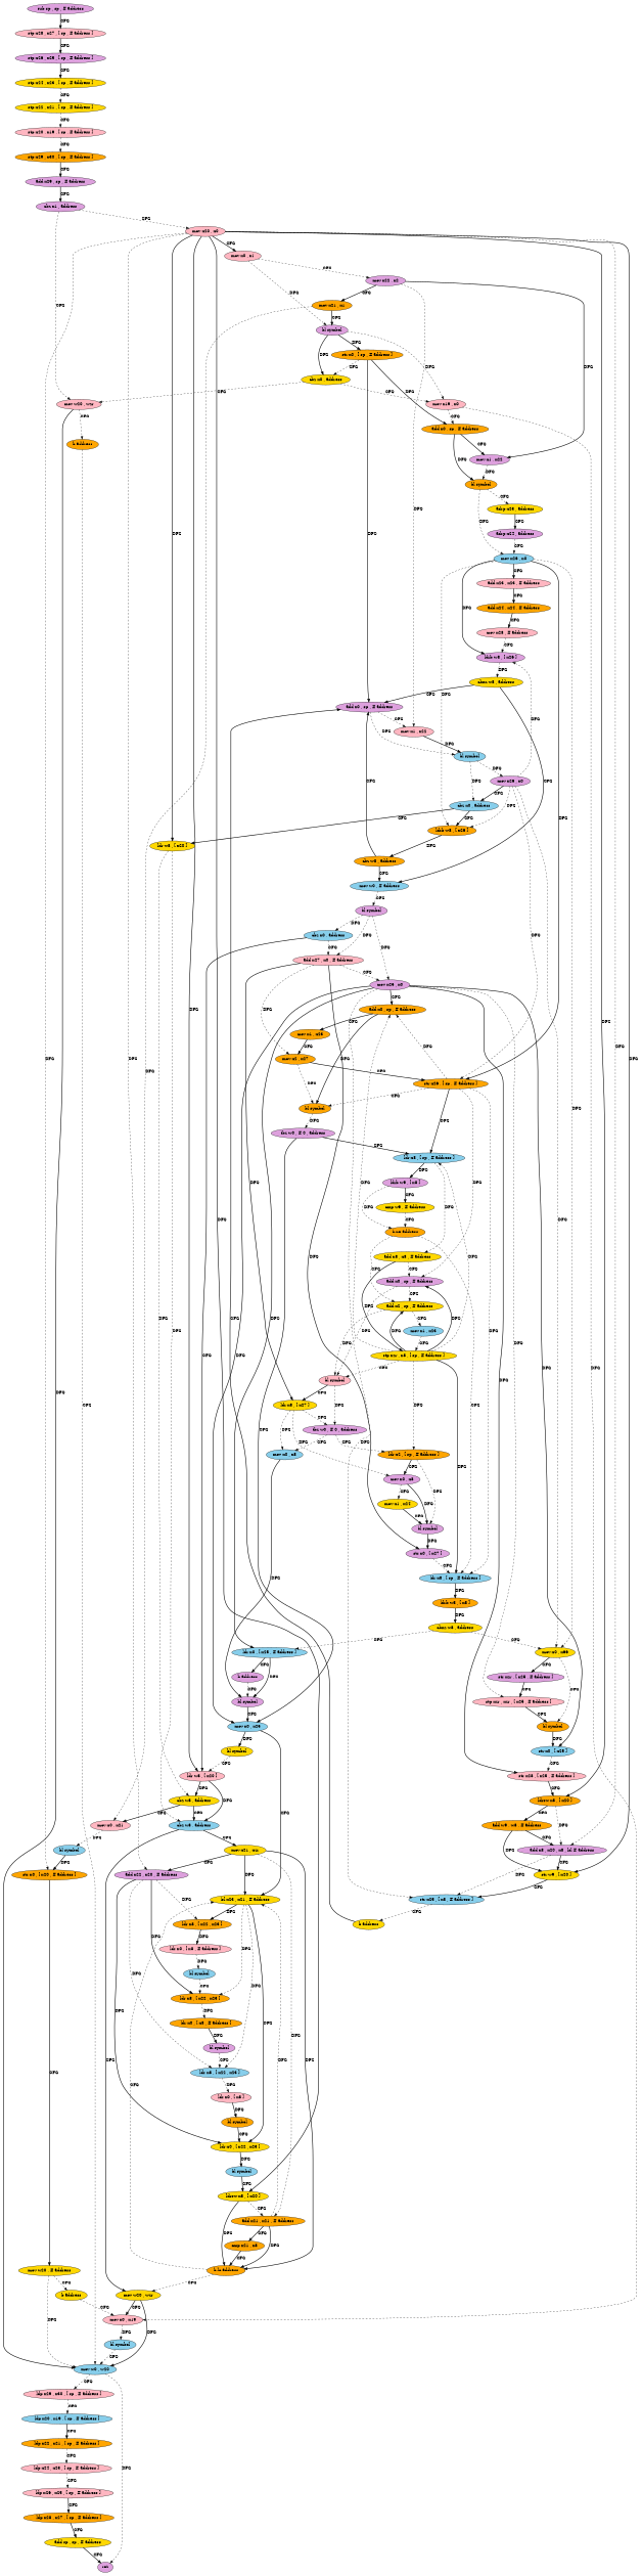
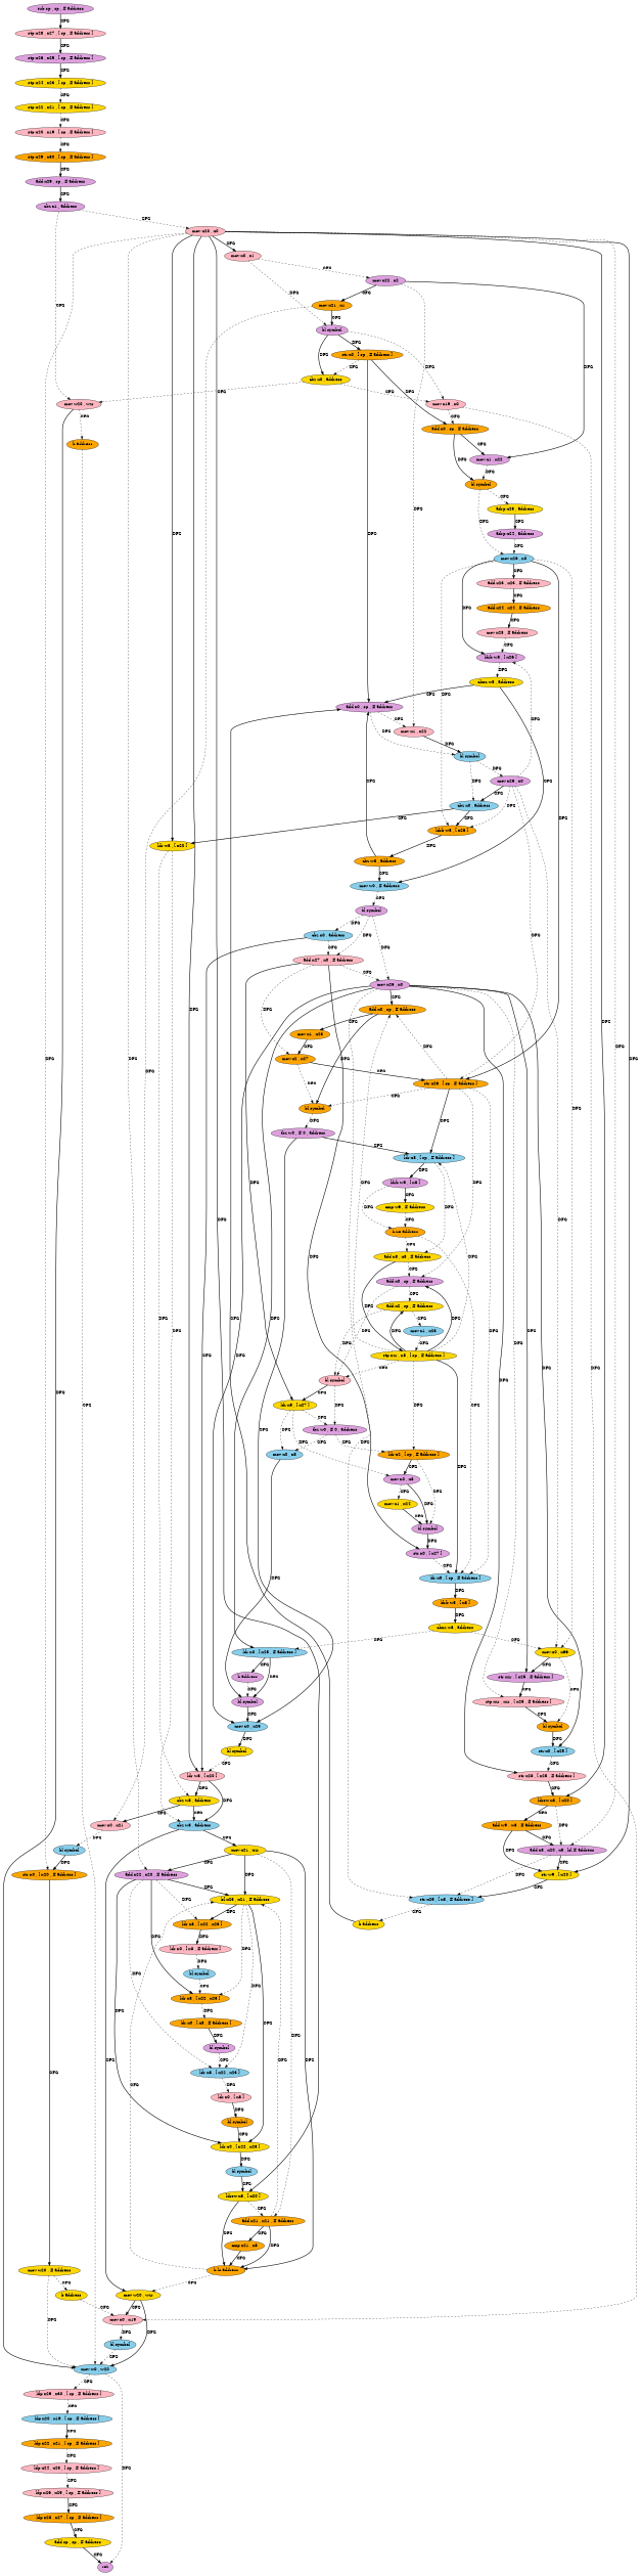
  digraph {
    node [fillcolor=orange style=filled]
    edge [style=bold]
    n1 [fillcolor=plum label="sub sp , sp , # address"]
    n2 [fillcolor=lightpink label="stp x28 , x27 , [ sp , # address ]"]
    n3 [fillcolor=plum label="stp x26 , x25 , [ sp , # address ]"]
    n4 [fillcolor=gold label="stp x24 , x23 , [ sp , # address ]"]
    n5 [fillcolor=gold label="stp x22 , x21 , [ sp , # address ]"]
    n6 [fillcolor=lightpink label="stp x20 , x19 , [ sp , # address ]"]
    n7 [label="stp x29 , x30 , [ sp , # address ]"]
    n8 [fillcolor=plum label="add x29 , sp , # address"]
    n9 [fillcolor=plum label="cbz x1 , address"]
    n10 [fillcolor=lightpink label="mov w20 , wzr"]
    n11 [fillcolor=lightpink label="mov x20 , x0"]
    n12 [label="b address"]
    n13 [fillcolor=skyblue label="mov w0 , w20"]
    n14 [fillcolor=lightpink label="mov x0 , x1"]
    n15 [fillcolor=lightpink label="ldr w8 , [ x20 ]"]
    n16 [fillcolor=gold label="ldr w8 , [ x20 ]"]
    n17 [fillcolor=plum label="add x22 , x20 , # address"]
    n18 [label="str x0 , [ x20 , # address ]"]
    n19 [fillcolor=gold label="ldrsw x8 , [ x20 ]"]
    n20 [label="ldrsw x8 , [ x20 ]"]
    n21 [fillcolor=plum label="add x8 , x20 , x8 , lsl # address"]
    n22 [fillcolor=gold label="str w9 , [ x20 ]"]
    n23 [fillcolor=lightpink label="ldp x29 , x30 , [ sp , # address ]"]
    n24 [fillcolor=plum label=ret]
    n25 [fillcolor=plum label="mov x22 , x2"]
    n26 [fillcolor=plum label="bl symbol"]
    n27 [fillcolor=skyblue label="cbz w8 , address"]
    n28 [fillcolor=gold label="cbz w8 , address"]
    n29 [fillcolor=gold label="lsl x23 , x21 , # address"]
    n30 [label="ldr x8 , [ x22 , x23 ]"]
    n31 [label="ldr x8 , [ x22 , x23 ]"]
    n32 [fillcolor=skyblue label="ldr x8 , [ x22 , x23 ]"]
    n33 [fillcolor=gold label="ldr x0 , [ x22 , x23 ]"]
    n34 [fillcolor=gold label="mov w20 , # address"]
    n35 [label="add x21 , x21 , # address"]
    n36 [label="b.lo address"]
    n37 [label="add w9 , w8 , # address"]
    n38 [fillcolor=skyblue label="str x25 , [ x8 , # address ]"]
    n39 [fillcolor=skyblue label="ldp x20 , x19 , [ sp , # address ]"]
    n40 [label="mov x21 , x1"]
    n41 [fillcolor=plum label="mov x1 , x22"]
    n42 [fillcolor=lightpink label="mov x1 , x22"]
    n43 [label="str x0 , [ sp , # address ]"]
    n44 [fillcolor=gold label="cbz x0 , address"]
    n45 [fillcolor=lightpink label="mov x19 , x0"]
    n46 [fillcolor=lightpink label="mov x0 , x21"]
    n47 [label="bl symbol"]
    n48 [fillcolor=skyblue label="bl symbol"]
    n49 [fillcolor=skyblue label="bl symbol"]
    n50 [label="add x0 , sp , # address"]
    n51 [fillcolor=plum label="add x0 , sp , # address"]
    n52 [fillcolor=lightpink label="mov x0 , x19"]
    n53 [fillcolor=skyblue label="bl symbol"]
    n54 [label="ldp x22 , x21 , [ sp , # address ]"]
    n55 [fillcolor=lightpink label="ldp x24 , x23 , [ sp , # address ]"]
    n56 [fillcolor=lightpink label="ldp x26 , x25 , [ sp , # address ]"]
    n57 [label="ldp x28 , x27 , [ sp , # address ]"]
    n58 [fillcolor=gold label="add sp , sp , # address"]
    n59 [fillcolor=gold label="adrp x23 , address"]
    n60 [fillcolor=skyblue label="mov x26 , x0"]
    n61 [fillcolor=plum label="adrp x24 , address"]
    n62 [fillcolor=lightpink label="add x23 , x23 , # address"]
    n63 [fillcolor=plum label="ldrb w8 , [ x26 ]"]
    n64 [label="ldrb w8 , [ x26 ]"]
    n65 [label="str x26 , [ sp , # address ]"]
    n66 [fillcolor=gold label="mov x0 , x66"]
    n67 [label="add x24 , x24 , # address"]
    n68 [fillcolor=gold label="cbnz w8 , address"]
    n69 [label="cbz w8 , address"]
    n70 [label="add x0 , sp , # address"]
    n71 [label="bl symbol"]
    n72 [fillcolor=skyblue label="ldr x8 , [ sp , # address ]"]
    n73 [fillcolor=skyblue label="ldr x8 , [ sp , # address ]"]
    n74 [fillcolor=plum label="add x0 , sp , # address"]
    n75 [fillcolor=plum label="str xzr , [ x25 , # address ]"]
    n76 [label="bl symbol"]
    n77 [fillcolor=lightpink label="mov x28 , # address"]
    n78 [fillcolor=skyblue label="mov w0 , # address"]
    n79 [fillcolor=plum label="bl symbol"]
    n80 [fillcolor=skyblue label="cbz x0 , address"]
    n81 [fillcolor=lightpink label="add x27 , x0 , # address"]
    n82 [fillcolor=plum label="mov x25 , x0"]
    n83 [fillcolor=plum label="mov x26 , x0"]
    n84 [fillcolor=skyblue label="cbz x0 , address"]
    n85 [label="mov x2 , x27"]
    n86 [fillcolor=gold label="ldr x8 , [ x27 ]"]
    n87 [fillcolor=plum label="str x0 , [ x27 ]"]
    n88 [fillcolor=skyblue label="mov x0 , x25"]
    n89 [fillcolor=skyblue label="ldr x0 , [ x25 , # address ]"]
    n90 [fillcolor=lightpink label="stp xzr , xzr , [ x25 , # address ]"]
    n91 [fillcolor=skyblue label="str x0 , [ x25 ]"]
    n92 [fillcolor=lightpink label="str x28 , [ x25 , # address ]"]
    n93 [fillcolor=gold label="mov w20 , wzr"]
    n94 [fillcolor=gold label="mov x21 , xzr"]
    n95 [fillcolor=plum label="tbz w0 , # 0 , address"]
    n96 [fillcolor=skyblue label="mov x0 , x8"]
    n97 [fillcolor=plum label="mov x0 , x8"]
    n98 [label="mov x1 , x23"]
    n99 [fillcolor=gold label="bl symbol"]
    n100 [fillcolor=plum label="b address"]
    n101 [fillcolor=plum label="bl symbol"]
    n102 [fillcolor=gold label="b address"]
    n103 [fillcolor=plum label="tbz w0 , # 0 , address"]
    n104 [fillcolor=plum label="ldrb w9 , [ x8 ]"]
    n105 [fillcolor=gold label="add x8 , x8 , # address"]
    n106 [label="ldrb w8 , [ x8 ]"]
    n107 [fillcolor=gold label="add x2 , sp , # address"]
    n108 [fillcolor=lightpink label="bl symbol"]
    n109 [fillcolor=gold label="cmp w9 , # address"]
    n110 [label="b.ne address"]
    n111 [fillcolor=gold label="stp xzr , x8 , [ sp , # address ]"]
    n112 [label="cmp x21 , x8"]
    n113 [fillcolor=lightpink label="ldr x0 , [ x8 , # address ]"]
    n114 [label="ldr x0 , [ x8 , # address ]"]
    n115 [fillcolor=lightpink label="ldr x0 , [ x8 ]"]
    n116 [fillcolor=skyblue label="bl symbol"]
    n117 [fillcolor=gold label="cbnz w8 , address"]
    n118 [label="ldr x2 , [ sp , # address ]"]
    n119 [fillcolor=gold label="b address"]
    n120 [fillcolor=skyblue label="bl symbol"]
    n121 [fillcolor=plum label="bl symbol"]
    n122 [label="bl symbol"]
    n123 [fillcolor=skyblue label="mov x1 , x23"]
    n124 [fillcolor=plum label="bl symbol"]
    n125 [fillcolor=gold label="mov x1 , x24"]
    n1 -> n2 [label=CFG]
    n2 -> n3 [label=CFG]
    n3 -> n4 [label=CFG]
    n4 -> n5 [label=CFG style=dashed]
    n5 -> n6 [label=CFG style=dashed]
    n6 -> n7 [label=CFG style=dashed]
    n7 -> n8 [label=CFG]
    n8 -> n9 [label=CFG]
    n9 -> n10 [label=CFG style=dashed]
    n9 -> n11 [label=CFG style=dashed]
    n10 -> n12 [label=CFG style=dashed]
    n10 -> n13 [label=DFG]
    n11 -> n14 [label=CFG]
    n11 -> n15 [label=DFG]
    n11 -> n16 [label=DFG]
    n11 -> n17 [label=DFG style=dashed]
    n11 -> n18 [label=DFG style=dashed]
    n11 -> n19 [label=DFG]
    n11 -> n20 [label=DFG]
    n11 -> n21 [label=DFG style=dashed]
    n11 -> n22 [label=DFG]
    n12 -> n13 [label=CFG style=dashed]
    n13 -> n23 [label=CFG style=dashed]
    n13 -> n24 [label=DFG style=dashed]
    n14 -> n25 [label=CFG style=dashed]
    n14 -> n26 [label=DFG style=dashed]
    n15 -> n27 [label=DFG]
    n15 -> n28 [label=DFG]
    n16 -> n27 [label=DFG style=dashed]
    n16 -> n28 [label=DFG style=dashed]
-   n88 -> n29 [label=CFG]
+   n17 -> n29 [label=CFG]
    n17 -> n30 [label=DFG style=dashed]
    n17 -> n31 [label=DFG]
    n17 -> n32 [label=DFG style=dashed]
    n17 -> n33 [label=DFG]
    n18 -> n34 [label=CFG]
    n19 -> n35 [label=CFG style=dashed]
    n19 -> n36 [label=DFG]
    n20 -> n21 [label=DFG style=dashed]
    n20 -> n37 [label=DFG]
    n21 -> n22 [label=CFG]
    n21 -> n38 [label=DFG style=dashed]
    n22 -> n38 [label=CFG]
    n23 -> n39 [label=CFG style=dashed]
    n25 -> n40 [label=CFG]
    n25 -> n41 [label=DFG]
    n25 -> n42 [label=DFG style=dashed]
    n26 -> n43 [label=DFG]
    n26 -> n44 [label=DFG]
    n26 -> n45 [label=DFG style=dashed]
    n27 -> n93 [label=CFG]
    n27 -> n94 [label=CFG]
    n28 -> n27 [label=CFG]
    n28 -> n46 [label=CFG]
    n29 -> n30 [label=DFG]
    n29 -> n31 [label=DFG style=dashed]
    n29 -> n32 [label=DFG style=dashed]
    n29 -> n33 [label=DFG]
    n30 -> n113 [label=DFG]
    n31 -> n114 [label=DFG style=dashed]
    n32 -> n115 [label=DFG style=dashed]
    n33 -> n116 [label=DFG]
    n34 -> n13 [label=DFG style=dashed]
    n34 -> n119 [label=CFG style=dashed]
    n35 -> n29 [label=DFG style=dashed]
    n35 -> n36 [label=DFG]
    n35 -> n112 [label=CFG]
    n36 -> n29 [label=CFG style=dashed]
    n36 -> n93 [label=CFG style=dashed]
    n37 -> n21 [label=CFG]
    n37 -> n22 [label=DFG]
    n38 -> n102 [label=CFG style=dashed]
    n39 -> n54 [label=CFG]
    n40 -> n26 [label=CFG]
    n40 -> n46 [label=DFG style=dashed]
    n41 -> n47 [label=DFG style=dashed]
    n42 -> n48 [label=DFG]
    n43 -> n44 [label=CFG style=dashed]
    n43 -> n50 [label=DFG]
    n43 -> n51 [label=DFG]
    n44 -> n10 [label=CFG style=dashed]
    n44 -> n45 [label=CFG style=dashed]
    n45 -> n50 [label=CFG style=dashed]
    n45 -> n52 [label=DFG style=dashed]
    n46 -> n49 [label=DFG style=dashed]
    n47 -> n59 [label=CFG style=dashed]
    n47 -> n60 [label=DFG style=dashed]
    n48 -> n83 [label=DFG style=dashed]
    n48 -> n84 [label=DFG style=dashed]
    n49 -> n18 [label=DFG]
    n50 -> n41 [label=CFG]
    n50 -> n47 [label=DFG]
    n51 -> n42 [label=CFG style=dashed]
    n51 -> n48 [label=DFG style=dashed]
    n52 -> n53 [label=DFG style=dashed]
    n53 -> n13 [label=CFG style=dashed]
    n54 -> n55 [label=CFG style=dashed]
    n55 -> n56 [label=CFG style=dashed]
    n56 -> n57 [label=CFG]
    n57 -> n58 [label=CFG]
    n58 -> n24 [label=CFG]
    n59 -> n61 [label=CFG]
    n60 -> n62 [label=CFG]
    n60 -> n63 [label=DFG]
    n60 -> n64 [label=DFG style=dashed]
    n60 -> n65 [label=DFG]
    n60 -> n66 [label=DFG style=dashed]
    n61 -> n60 [label=CFG style=dashed]
    n62 -> n67 [label=CFG]
    n63 -> n68 [label=DFG style=dashed]
    n64 -> n69 [label=DFG]
    n65 -> n70 [label=DFG style=dashed]
    n65 -> n71 [label=CFG style=dashed]
    n65 -> n72 [label=DFG]
    n65 -> n73 [label=DFG style=dashed]
    n65 -> n74 [label=DFG style=dashed]
    n66 -> n75 [label=CFG]
    n66 -> n76 [label=DFG style=dashed]
    n67 -> n77 [label=CFG]
    n68 -> n51 [label=CFG]
    n68 -> n78 [label=CFG]
    n69 -> n51 [label=CFG]
    n69 -> n78 [label=CFG]
    n70 -> n71 [label=DFG]
    n70 -> n98 [label=CFG]
    n71 -> n103 [label=DFG style=dashed]
    n72 -> n104 [label=DFG]
    n72 -> n105 [label=DFG style=dashed]
    n73 -> n106 [label=DFG]
    n74 -> n107 [label=CFG style=dashed]
    n74 -> n108 [label=DFG style=dashed]
    n75 -> n90 [label=CFG]
    n76 -> n91 [label=DFG]
    n77 -> n63 [label=CFG style=dashed]
    n78 -> n79 [label=CFG style=dashed]
    n79 -> n80 [label=DFG style=dashed]
    n79 -> n81 [label=DFG style=dashed]
    n79 -> n82 [label=DFG style=dashed]
    n80 -> n15 [label=CFG]
    n80 -> n81 [label=CFG style=dashed]
    n81 -> n82 [label=CFG style=dashed]
    n81 -> n85 [label=DFG style=dashed]
    n81 -> n86 [label=DFG]
    n81 -> n87 [label=DFG]
    n82 -> n38 [label=DFG style=dashed]
    n82 -> n70 [label=CFG]
+   n82 -> n75 [label=DFG]
    n82 -> n88 [label=DFG]
    n82 -> n89 [label=DFG]
    n82 -> n90 [label=DFG style=dashed]
    n82 -> n91 [label=DFG]
    n82 -> n92 [label=DFG]
    n83 -> n63 [label=DFG style=dashed]
    n83 -> n64 [label=DFG style=dashed]
    n83 -> n65 [label=DFG style=dashed]
    n83 -> n66 [label=DFG style=dashed]
    n83 -> n84 [label=CFG]
    n84 -> n16 [label=CFG]
    n84 -> n64 [label=CFG]
    n85 -> n65 [label=CFG]
    n85 -> n71 [label=DFG style=dashed]
    n86 -> n95 [label=CFG style=dashed]
    n86 -> n96 [label=DFG style=dashed]
    n86 -> n97 [label=DFG style=dashed]
    n87 -> n73 [label=CFG style=dashed]
    n88 -> n99 [label=DFG]
    n89 -> n100 [label=CFG]
    n89 -> n101 [label=DFG]
    n90 -> n76 [label=CFG]
    n91 -> n92 [label=CFG style=dashed]
    n92 -> n20 [label=CFG]
    n93 -> n13 [label=DFG]
    n93 -> n52 [label=CFG]
    n94 -> n17 [label=CFG]
    n94 -> n29 [label=DFG]
    n94 -> n35 [label=DFG style=dashed]
    n94 -> n36 [label=DFG]
    n95 -> n96 [label=CFG style=dashed]
    n95 -> n118 [label=CFG style=dashed]
    n96 -> n101 [label=DFG]
    n97 -> n124 [label=DFG]
    n97 -> n125 [label=CFG style=dashed]
    n98 -> n85 [label=CFG]
    n99 -> n15 [label=CFG style=dashed]
    n100 -> n101 [label=CFG style=dashed]
    n101 -> n88 [label=CFG]
    n102 -> n51 [label=CFG]
    n103 -> n72 [label=CFG]
    n103 -> n88 [label=CFG]
    n104 -> n109 [label=CFG]
    n104 -> n110 [label=DFG style=dashed]
    n105 -> n74 [label=CFG style=dashed]
    n105 -> n111 [label=DFG]
    n106 -> n117 [label=DFG]
    n107 -> n108 [label=DFG style=dashed]
    n107 -> n123 [label=CFG style=dashed]
    n108 -> n86 [label=CFG]
    n108 -> n95 [label=DFG style=dashed]
    n109 -> n110 [label=CFG style=dashed]
    n110 -> n73 [label=CFG style=dashed]
-   n110 -> n107 [label=CFG style=dashed]
+   n110 -> n105 [label=CFG style=dashed]
    n111 -> n70 [label=DFG style=dashed]
    n111 -> n72 [label=DFG style=dashed]
    n111 -> n73 [label=DFG]
    n111 -> n74 [label=DFG]
    n111 -> n107 [label=DFG]
    n111 -> n108 [label=CFG style=dashed]
    n111 -> n118 [label=DFG style=dashed]
    n112 -> n36 [label=CFG]
    n113 -> n120 [label=DFG style=dashed]
    n114 -> n121 [label=DFG]
    n115 -> n122 [label=DFG]
    n116 -> n19 [label=CFG]
    n117 -> n66 [label=CFG style=dashed]
    n117 -> n89 [label=CFG style=dashed]
    n118 -> n97 [label=CFG]
    n118 -> n124 [label=DFG style=dashed]
    n119 -> n52 [label=CFG style=dashed]
    n120 -> n31 [label=CFG style=dashed]
    n121 -> n32 [label=CFG style=dashed]
    n122 -> n33 [label=CFG]
    n123 -> n111 [label=CFG style=dashed]
    n124 -> n87 [label=DFG]
    n125 -> n124 [label=CFG]
  }
